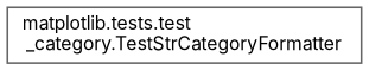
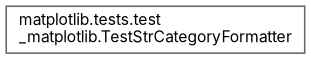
  digraph {
    rankdir=LR
    fontname=Inter
-   n1 [color=grey40 fillcolor=white fontname=Inter fontsize=10 height=0.2 label="matplotlib.tests.test\l_category.TestStrCategoryFormatter" shape=box style=filled width=0.4]
+   n1 [color=grey40 fillcolor=white fontname=Inter fontsize=10 height=0.2 label="matplotlib.tests.test\l_matplotlib.TestStrCategoryFormatter" shape=box style=filled width=0.4]
  }
